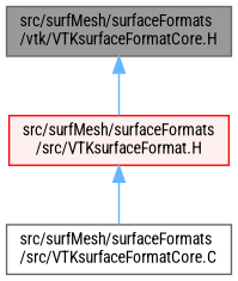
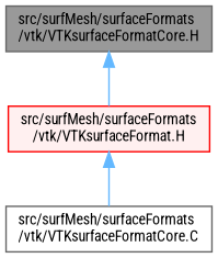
  digraph {
    fontname="Roboto Condensed"
    node [fontname="Roboto Condensed" fontsize=10 shape=box style=filled]
    edge [color=steelblue1 dir=back fontname="Roboto Condensed" fontsize=10 labelfontname=Helvetica labelfontsize=10 style=solid]
    n1 [color=gray40 fillcolor=grey60 fontcolor=black height=0.2 label="src/surfMesh/surfaceFormats\l/vtk/VTKsurfaceFormatCore.H" width=0.4]
-   n2 [color=red fillcolor="#FFF0F0" height=0.2 label="src/surfMesh/surfaceFormats\l/src/VTKsurfaceFormat.H" width=0.4]
-   n3 [color=grey40 fillcolor=white height=0.2 label="src/surfMesh/surfaceFormats\l/src/VTKsurfaceFormatCore.C" width=0.4]
+   n2 [color=red fillcolor="#FFF0F0" height=0.2 label="src/surfMesh/surfaceFormats\l/vtk/VTKsurfaceFormat.H" width=0.4]
+   n3 [color=grey40 fillcolor=white height=0.2 label="src/surfMesh/surfaceFormats\l/vtk/VTKsurfaceFormatCore.C" width=0.4]
    n1 -> n2
    n2 -> n3
  }
